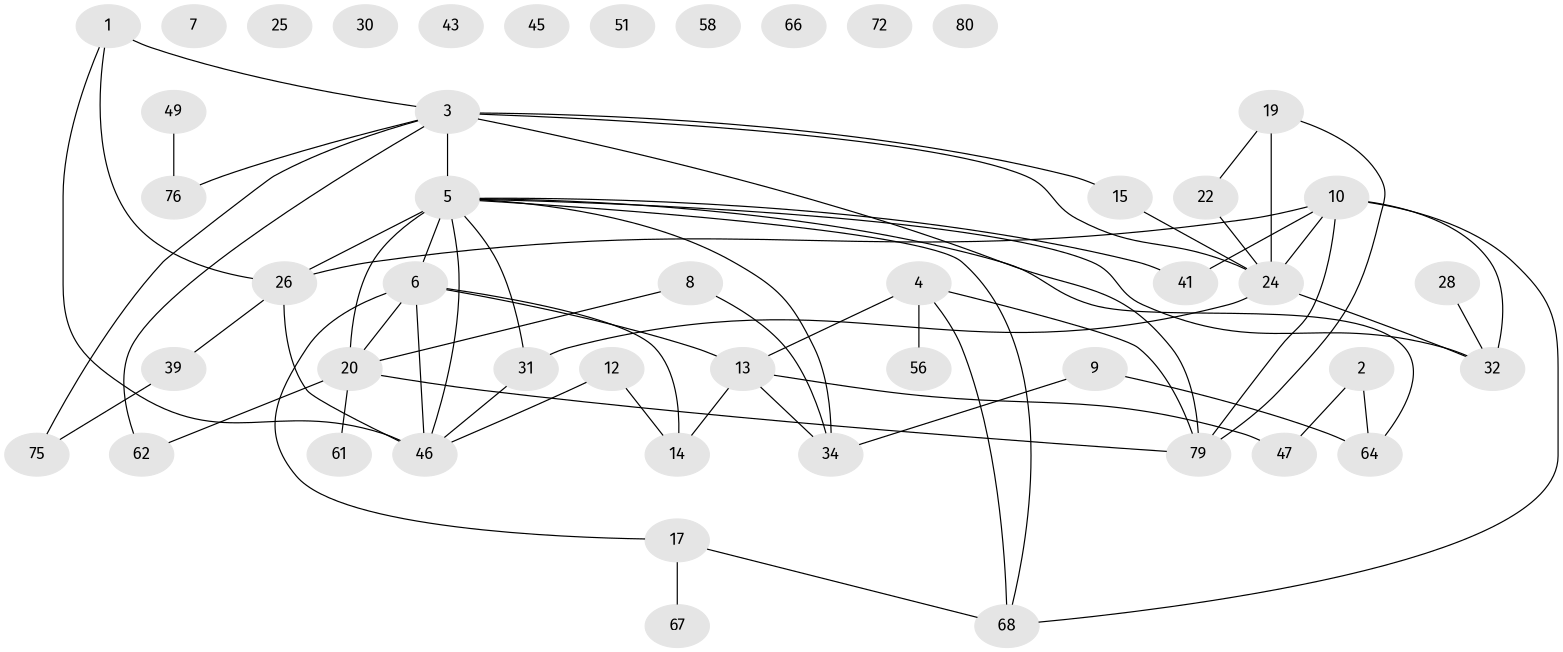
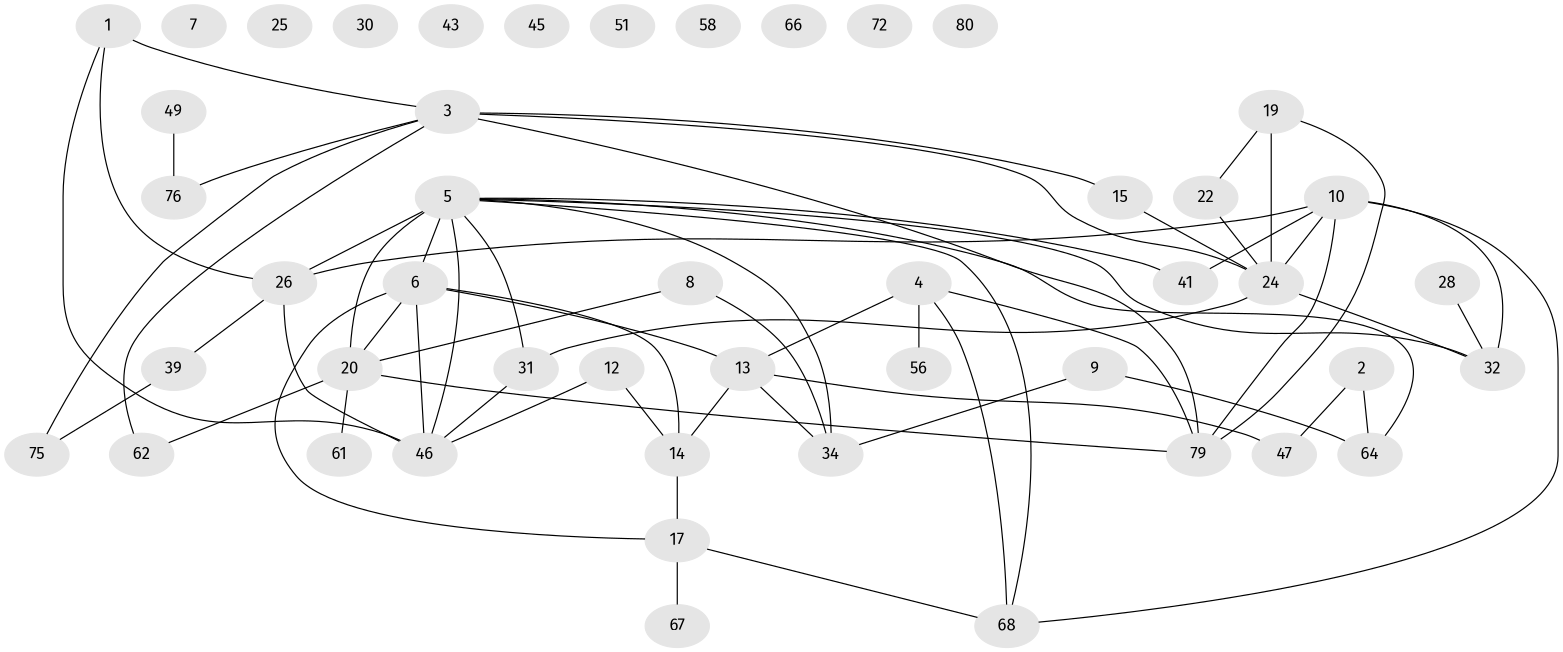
  graph {
    fontname="Fira Sans"
    node [color=gray90 fontname="Fira Sans" style=filled]
    edge [fontname="Fira Sans"]
    1 [super="+90"]
    3 [super="+48"]
    26 [super="+59+29"]
    46 [super="+86"]
    5 [super="+88+18"]
    15
    24 [super="+36"]
    62
    75
    76
    79
    39
    2 [super="+11"]
    47 [super="+73"]
    64
    68 [super="+74"]
    6 [super="+23+91"]
    20 [super="+21+33"]
    31 [super="+50+32"]
    34
    41
    n22 [label=32]
    4 [super="+60+44"]
    13 [super="+53+40"]
    56
    14 [super="+57"]
    n27 [label=17 super="+83"]
    61
    67
    7
    8 [super="+27"]
    9
    10 [super="+17"]
    12
    19 [super="+63"]
    22 [super="+54+69"]
    25
    28
    30
    43
    45 [super="+89"]
    49
    51
    58
    66
    72
    80
    1 -- 3
    1 -- 26
    1 -- 46
-   3 -- 5 [weight=2]
    3 -- 15
    3 -- 24
    3 -- 62
    3 -- 75
    3 -- 76
    3 -- 79
    26 -- 46 [weight=2]
    26 -- 39
    5 -- 26 [weight=3]
    5 -- 46
    5 -- 64
    5 -- 68
    5 -- 6 [weight=2]
    5 -- 20 [weight=2]
    5 -- 31 [weight=2]
    5 -- 34
    5 -- 41
    5 -- n22
    15 -- 24
    24 -- 31
    24 -- n22
    39 -- 75
    2 -- 47
    2 -- 64
    6 -- 46
    6 -- 20 [weight=2]
    6 -- 13 [weight=2]
    6 -- 14
    6 -- n27
    20 -- 62
    20 -- 79
    20 -- 61
    31 -- 46
    4 -- 79
    4 -- 68
    4 -- 13
    4 -- 56
    13 -- 47
    13 -- 34
    13 -- 14
+   14 -- n27
    n27 -- 68
    n27 -- 67
    8 -- 20
    8 -- 34
    9 -- 64
    9 -- 34
    10 -- 26
    10 -- 24
    10 -- 79
    10 -- 68
    10 -- 41
    10 -- n22
    12 -- 46
    12 -- 14
    19 -- 24
    19 -- 79
    19 -- 22
    22 -- 24
    28 -- n22
    49 -- 76
  }
